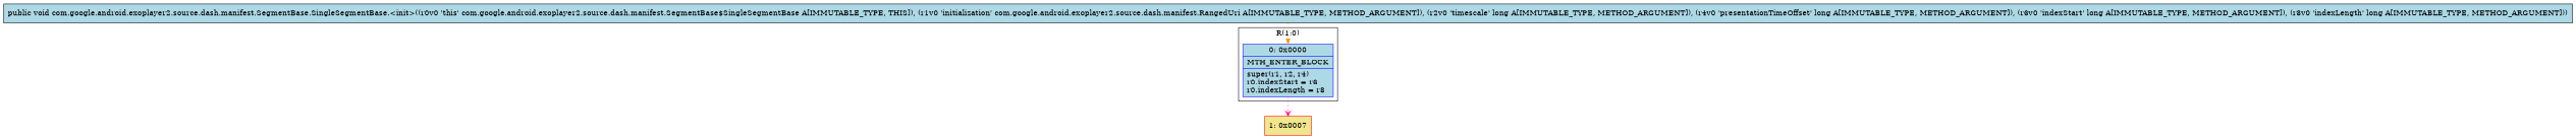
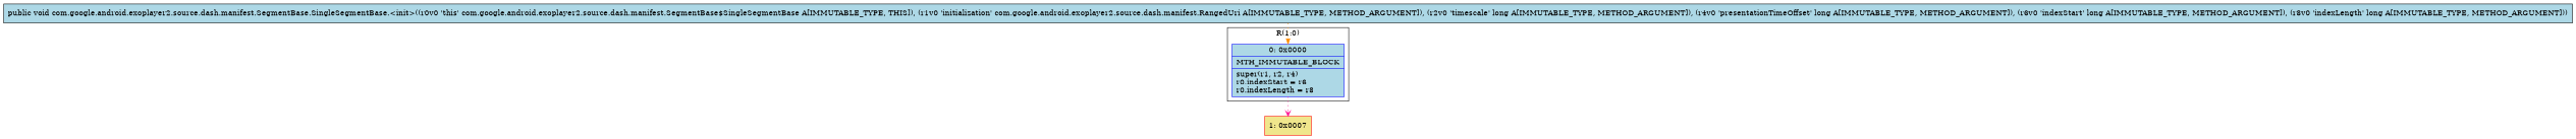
  digraph {
    node [shape=record style=filled fillcolor=lightblue]
    edge [style=dotted]
-   n1 [color=blue label="{0\:\ 0x0000|MTH_ENTER_BLOCK\l|super(r1, r2, r4)\lr0.indexStart = r6\lr0.indexLength = r8\l}"]
+   n1 [color=blue label="{0\:\ 0x0000|MTH_IMMUTABLE_BLOCK\l|super(r1, r2, r4)\lr0.indexStart = r6\lr0.indexLength = r8\l}"]
    n2 [color=red label="{1\:\ 0x0007}" fillcolor=khaki]
    n3 [label="{public void com.google.android.exoplayer2.source.dash.manifest.SegmentBase.SingleSegmentBase.\<init\>((r0v0 'this' com.google.android.exoplayer2.source.dash.manifest.SegmentBase$SingleSegmentBase A[IMMUTABLE_TYPE, THIS]), (r1v0 'initialization' com.google.android.exoplayer2.source.dash.manifest.RangedUri A[IMMUTABLE_TYPE, METHOD_ARGUMENT]), (r2v0 'timescale' long A[IMMUTABLE_TYPE, METHOD_ARGUMENT]), (r4v0 'presentationTimeOffset' long A[IMMUTABLE_TYPE, METHOD_ARGUMENT]), (r6v0 'indexStart' long A[IMMUTABLE_TYPE, METHOD_ARGUMENT]), (r8v0 'indexLength' long A[IMMUTABLE_TYPE, METHOD_ARGUMENT])) }"]
    subgraph cluster_1 {
      label="R(1:0)"
      n1
    }
    n1 -> n2 [color=deeppink arrowhead=vee]
    n3 -> n1 [color=darkorange arrowhead=normal]
  }
